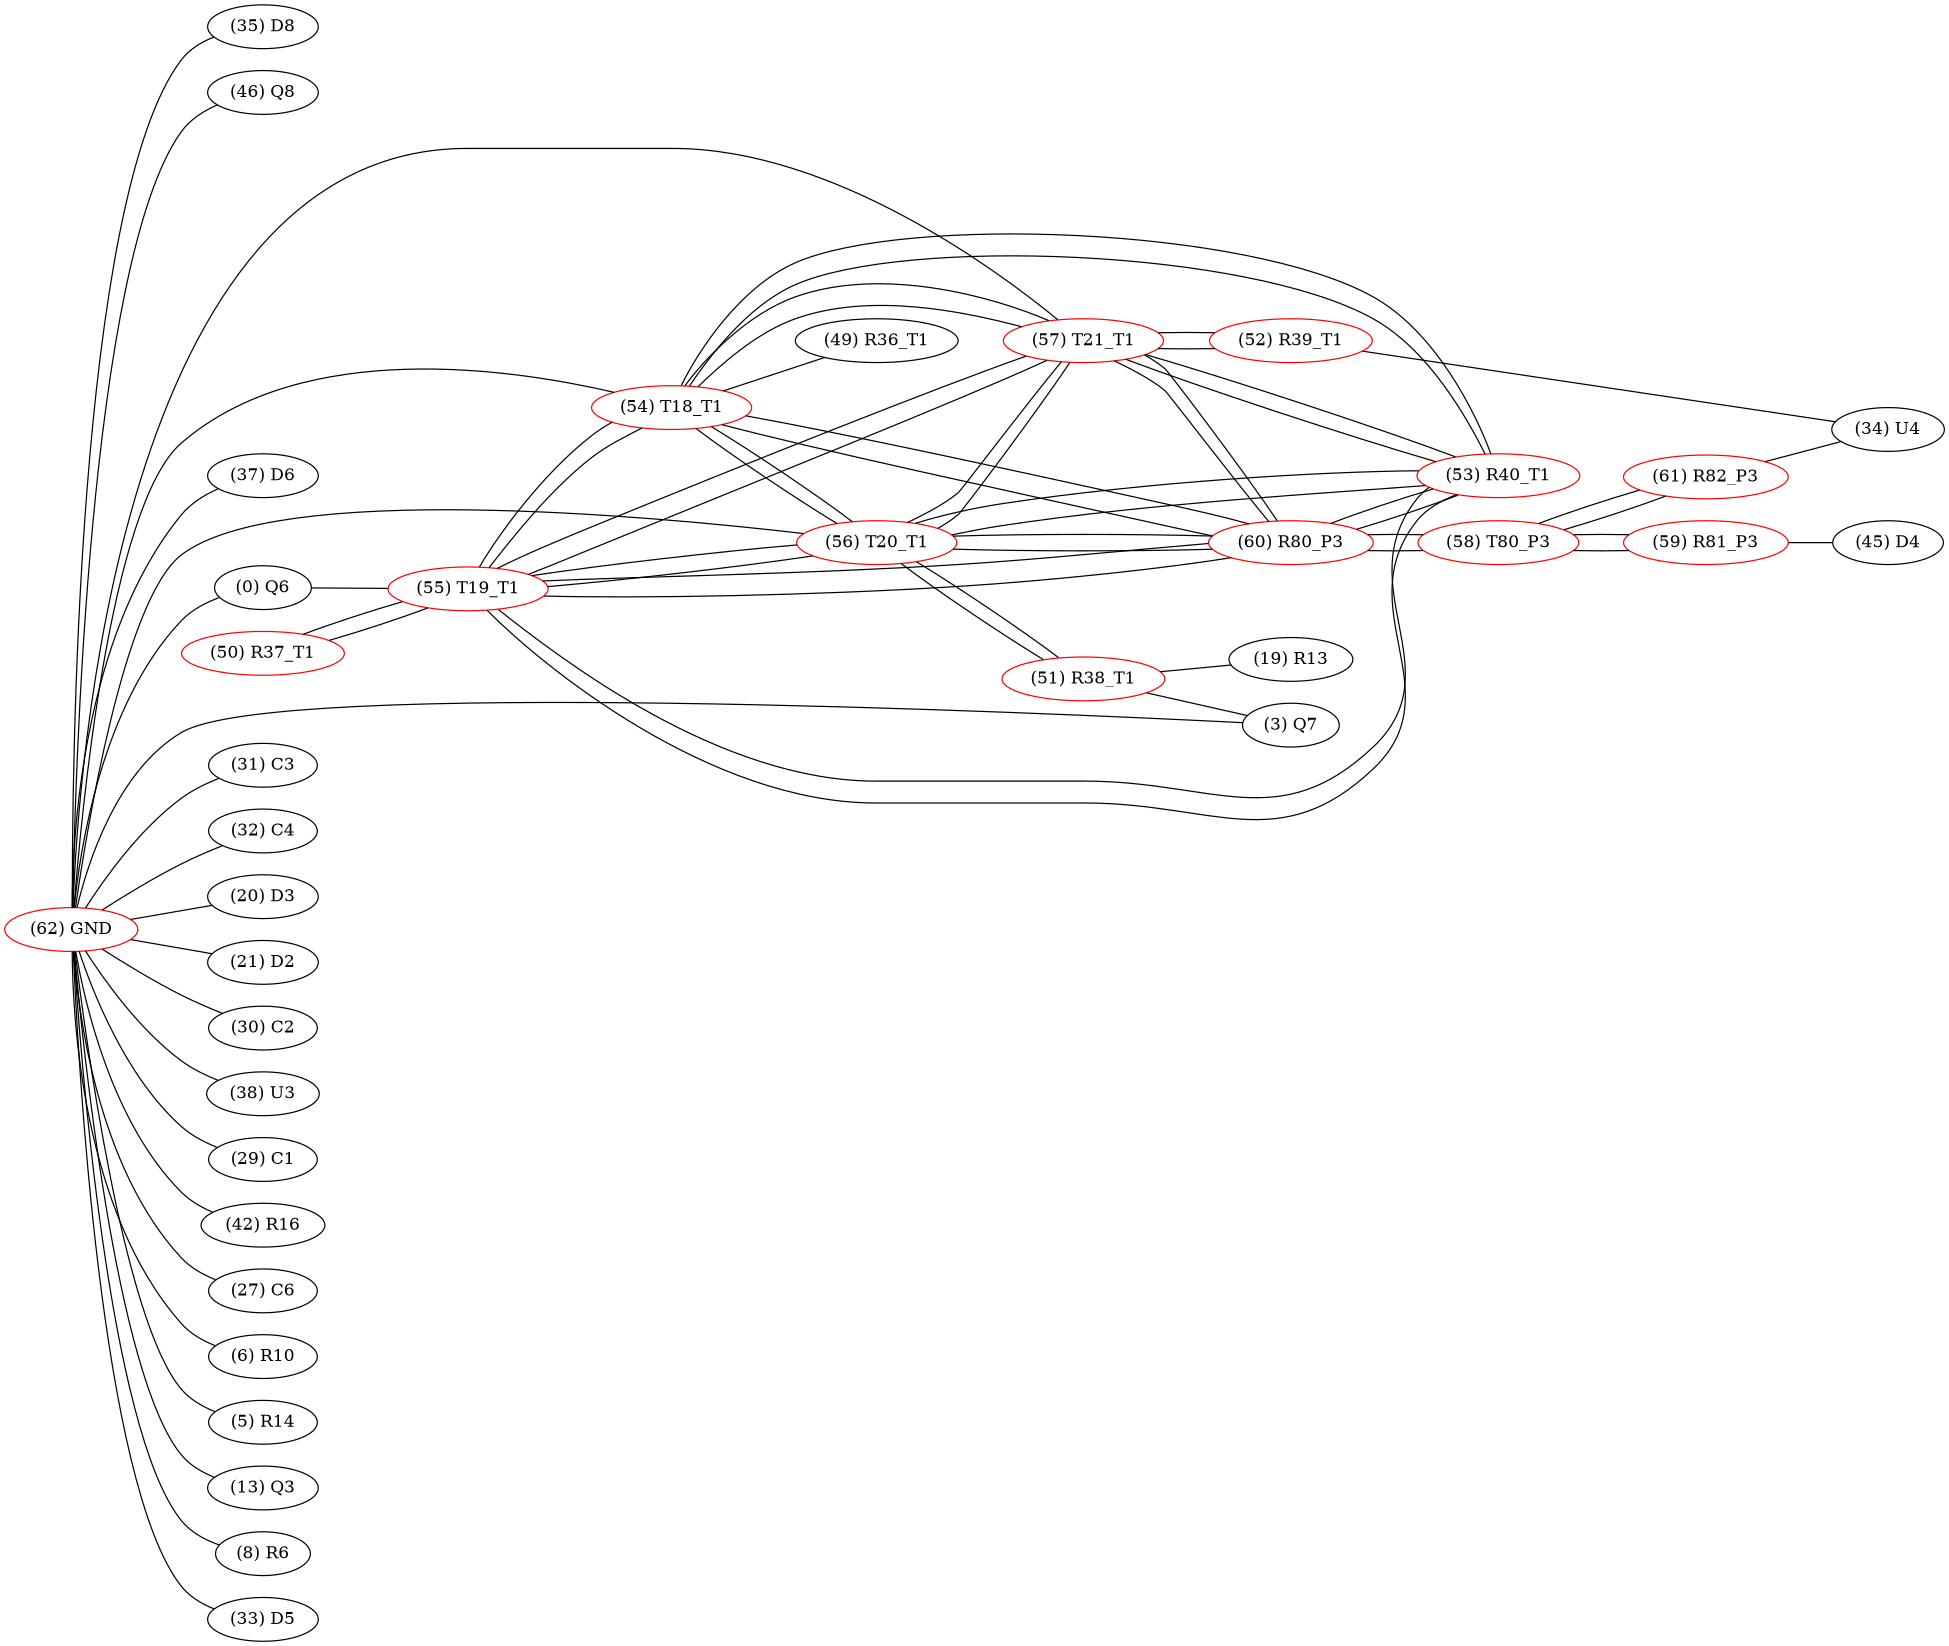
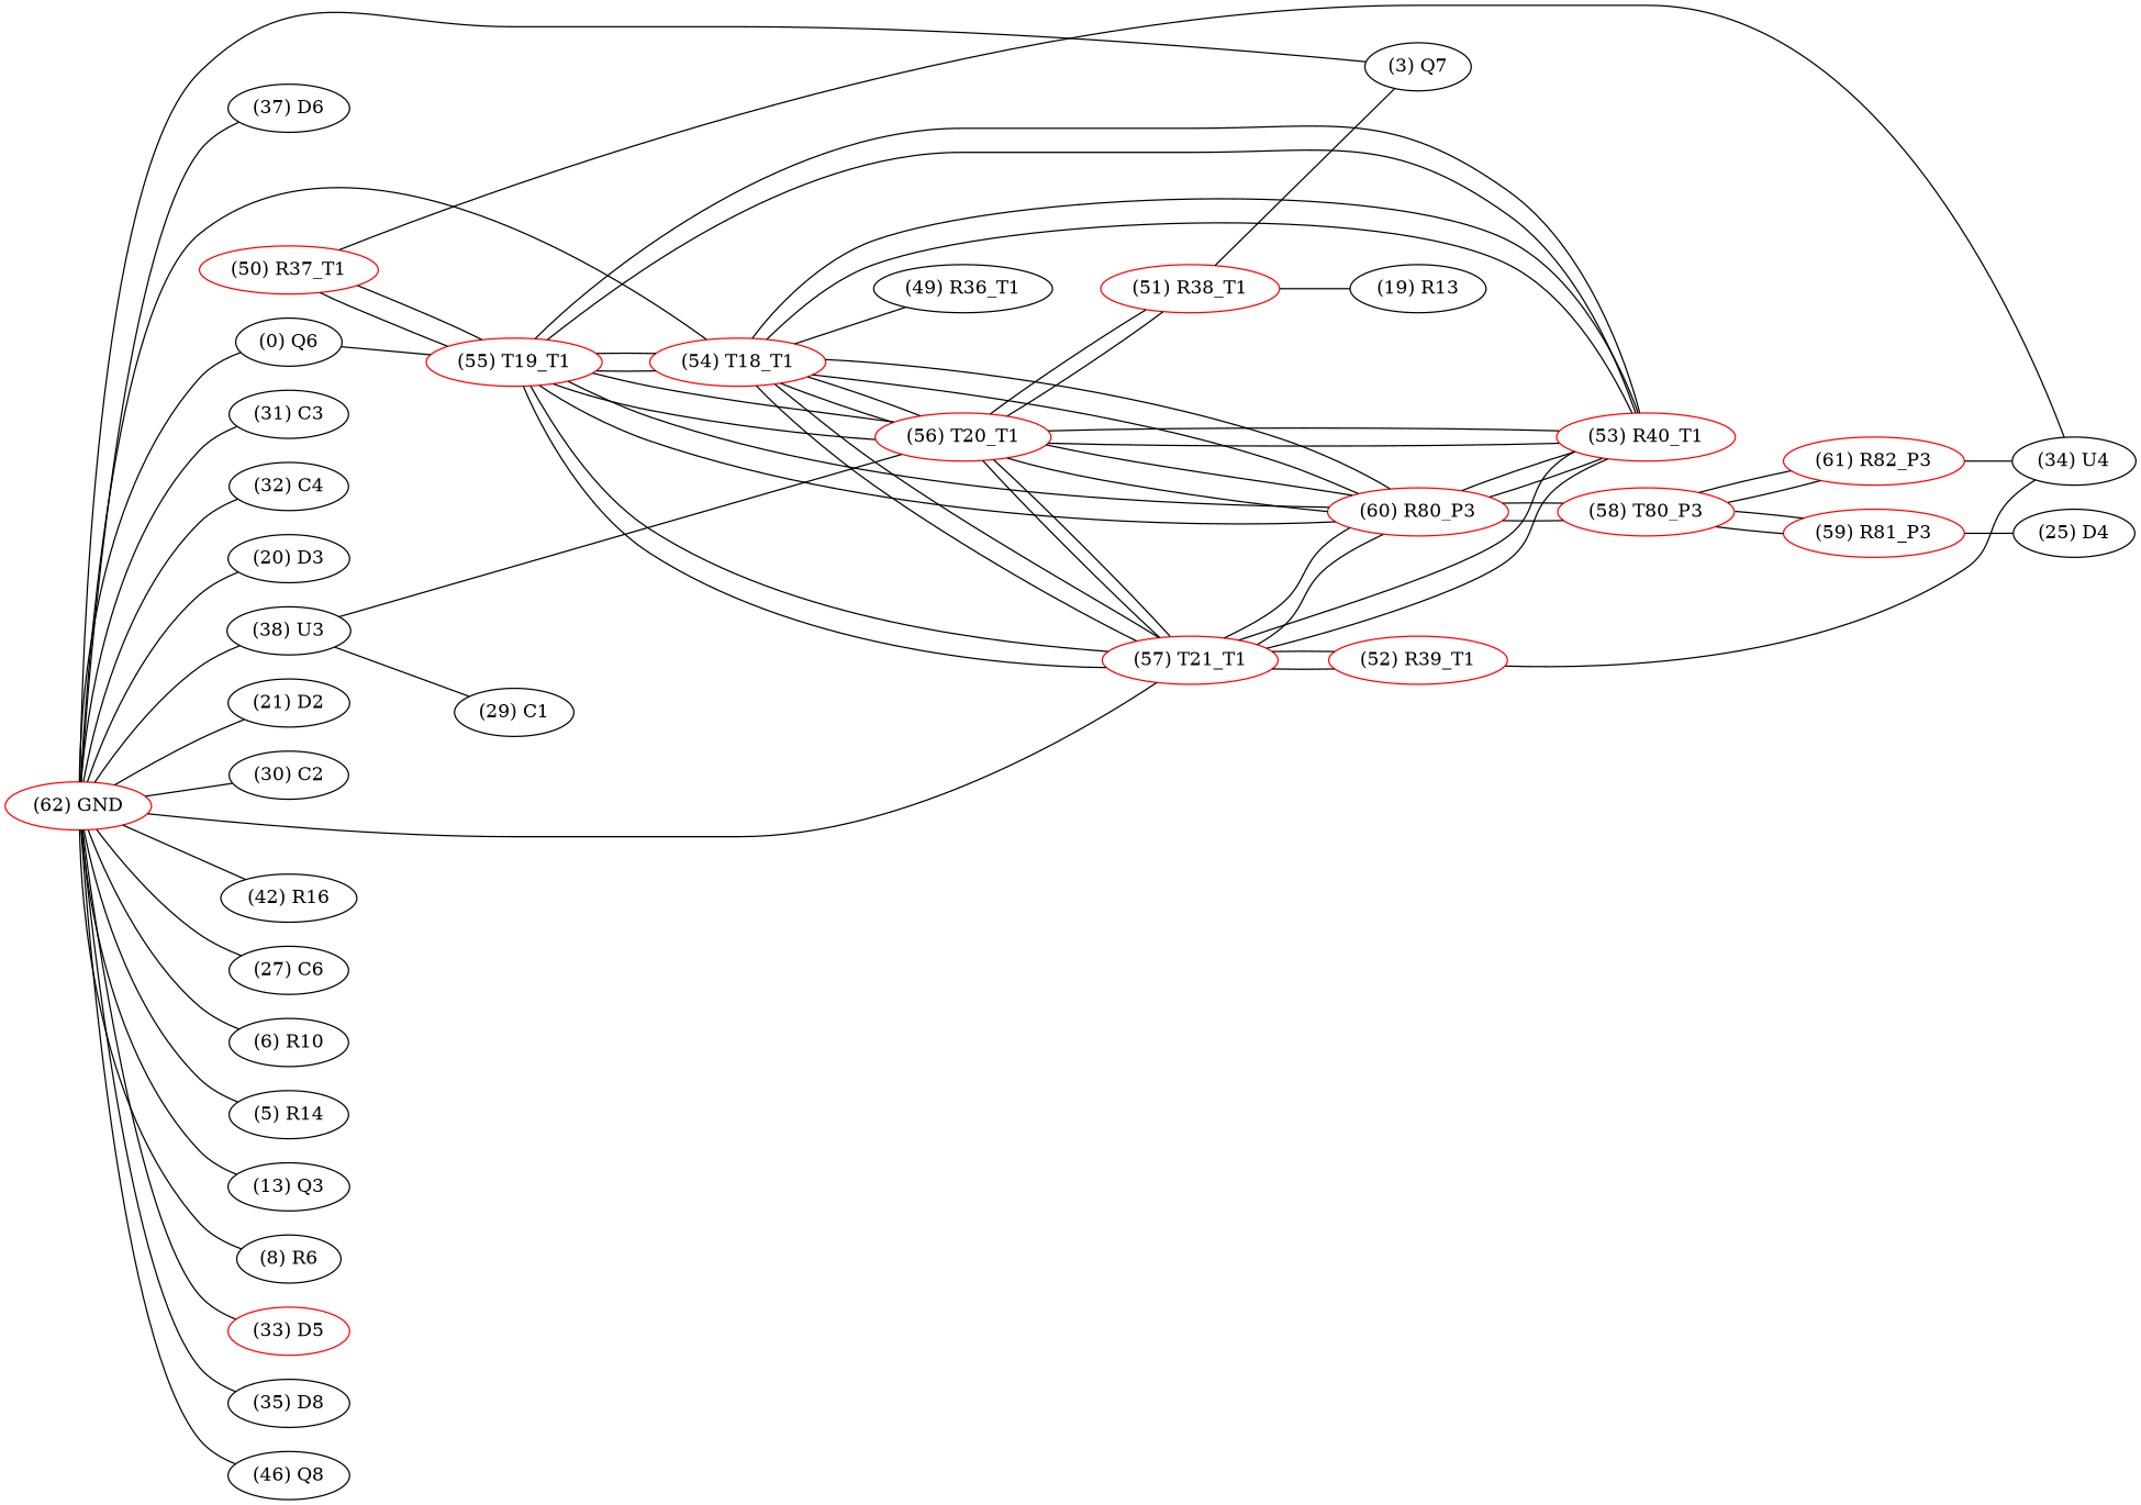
  graph {
    rankdir=LR
    n1 [color=red label="(50) R37_T1"]
    n2 [label="(34) U4"]
    n3 [color=red label="(55) T19_T1"]
    n4 [color=red label="(56) T20_T1"]
    n5 [color=red label="(57) T21_T1"]
    n6 [color=red label="(53) R40_T1"]
    n7 [color=red label="(60) R80_P3"]
    n8 [color=red label="(54) T18_T1"]
    n9 [color=red label="(51) R38_T1"]
    n10 [color=red label="(52) R39_T1"]
    n11 [color=red label="(58) T80_P3"]
    n12 [label="(49) R36_T1"]
    n13 [label="(3) Q7"]
    n14 [label="(19) R13"]
    n15 [color=red label="(59) R81_P3"]
    n16 [color=red label="(61) R82_P3"]
-   n17 [label="(45) D4"]
+   n17 [label="(25) D4"]
    n18 [color=red label="(62) GND"]
    n19 [label="(31) C3"]
    n20 [label="(32) C4"]
    n21 [label="(20) D3"]
    n22 [label="(0) Q6"]
    n23 [label="(21) D2"]
    n24 [label="(30) C2"]
    n25 [label="(38) U3"]
    n26 [label="(29) C1"]
    n27 [label="(42) R16"]
    n28 [label="(27) C6"]
    n29 [label="(6) R10"]
    n30 [label="(5) R14"]
    n31 [label="(13) Q3"]
    n32 [label="(8) R6"]
-   n33 [label="(33) D5"]
+   n33 [label="(33) D5" color=red]
    n34 [label="(35) D8"]
    n35 [label="(46) Q8"]
    n36 [label="(37) D6"]
+   n1 -- n2
    n1 -- n3
    n3 -- n1
    n3 -- n4
    n3 -- n5
    n3 -- n6
    n3 -- n7
    n3 -- n8
    n4 -- n3
    n4 -- n5
    n4 -- n6
    n4 -- n7
    n4 -- n8
    n4 -- n9
    n5 -- n3
    n5 -- n4
    n5 -- n6
    n5 -- n7
    n5 -- n8
    n5 -- n10
    n6 -- n3
    n6 -- n4
    n6 -- n5
    n6 -- n7
    n6 -- n8
    n7 -- n3
    n7 -- n4
    n7 -- n5
    n7 -- n6
    n7 -- n8
    n7 -- n11
    n8 -- n3
    n8 -- n4
    n8 -- n5
    n8 -- n6
    n8 -- n7
    n8 -- n12
    n9 -- n4
    n9 -- n13
    n9 -- n14
    n10 -- n2
    n10 -- n5
    n11 -- n7
    n11 -- n15
    n11 -- n16
    n15 -- n11
    n15 -- n17
    n16 -- n2
    n16 -- n11
-   n18 -- n4
+   n25 -- n4
    n18 -- n5
    n18 -- n8
    n18 -- n13
    n18 -- n19
    n18 -- n20
    n18 -- n21
    n18 -- n22
    n18 -- n23
    n18 -- n24
    n18 -- n25
-   n18 -- n26
+   n25 -- n26
    n18 -- n27
    n18 -- n28
    n18 -- n29
    n18 -- n30
    n18 -- n31
    n18 -- n32
    n18 -- n33
    n18 -- n34
    n18 -- n35
    n18 -- n36
    n22 -- n3
  }
